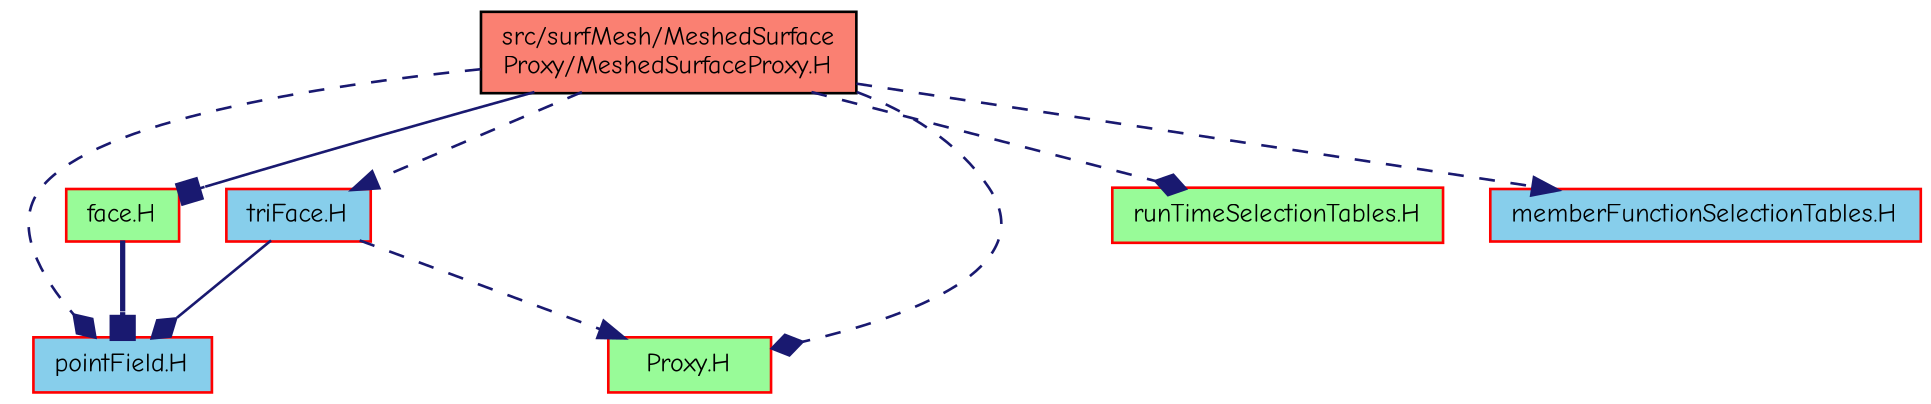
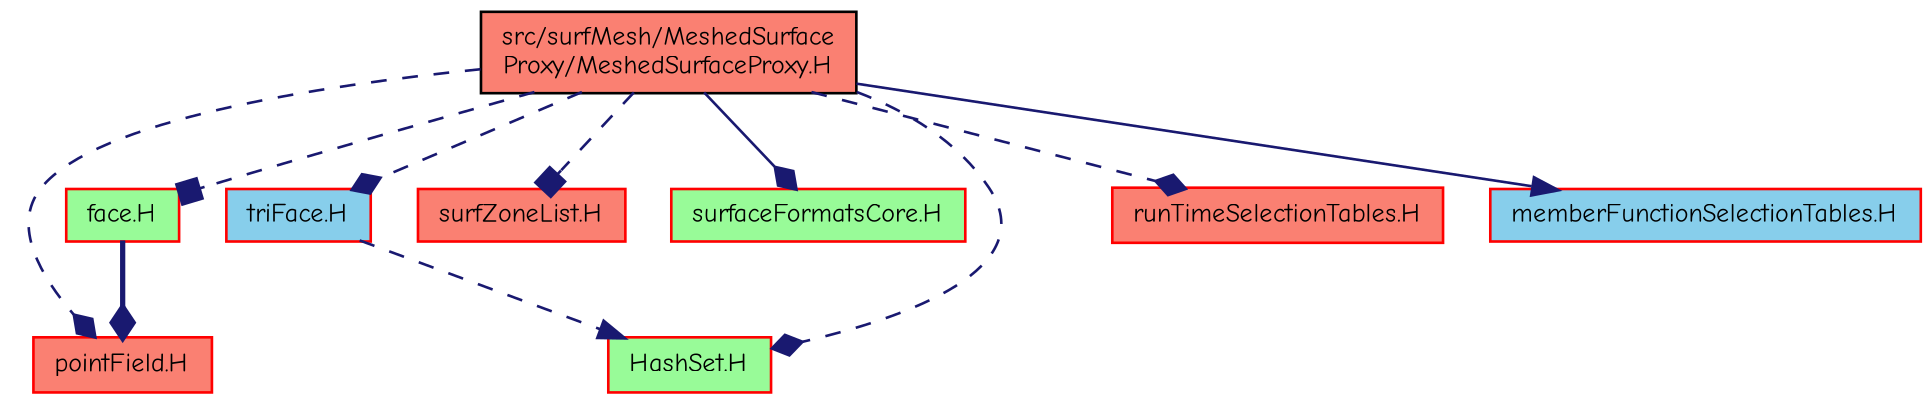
  digraph {
    fontname="Comic Neue"
    node [color=red fillcolor=salmon fontname="Comic Neue" fontsize=10 shape=record style=filled]
    edge [arrowhead=diamond color=midnightblue fontname="Comic Neue" fontsize=10 labelfontname=FreeSans labelfontsize=10 style=dashed]
    n1 [color=black fontcolor=black height=0.2 label="src/surfMesh/MeshedSurface\lProxy/MeshedSurfaceProxy.H" width=0.4]
-   n2 [fillcolor=skyblue height=0.2 label="pointField.H" width=0.4]
+   n2 [height=0.2 label="pointField.H" width=0.4]
    n3 [fillcolor=palegreen height=0.2 label="face.H" width=0.4]
    n4 [fillcolor=skyblue height=0.2 label="triFace.H" width=0.4]
-   n7 [fillcolor=palegreen height=0.2 label="Proxy.H" width=0.4]
-   n8 [fillcolor=palegreen height=0.2 label="runTimeSelectionTables.H" width=0.4]
+   n5 [height=0.2 label="surfZoneList.H" width=0.4]
+   n6 [fillcolor=palegreen height=0.2 label="surfaceFormatsCore.H" width=0.4]
+   n7 [fillcolor=palegreen height=0.2 label="HashSet.H" width=0.4]
+   n8 [height=0.2 label="runTimeSelectionTables.H" width=0.4]
    n9 [fillcolor=skyblue height=0.2 label="memberFunctionSelectionTables.H" width=0.4]
    n1 -> n2
-   n1 -> n3 [arrowhead=box style=solid]
-   n1 -> n4 [arrowhead=normal]
+   n1 -> n3 [arrowhead=box]
+   n1 -> n4
+   n1 -> n5 [arrowhead=box]
+   n1 -> n6 [style=solid]
    n1 -> n7
    n1 -> n8
-   n1 -> n9 [arrowhead=normal]
-   n3 -> n2 [arrowhead=box style=bold]
-   n4 -> n2 [style=solid]
+   n1 -> n9 [arrowhead=normal style=solid]
+   n3 -> n2 [style=bold]
    n4 -> n7 [arrowhead=normal]
  }
